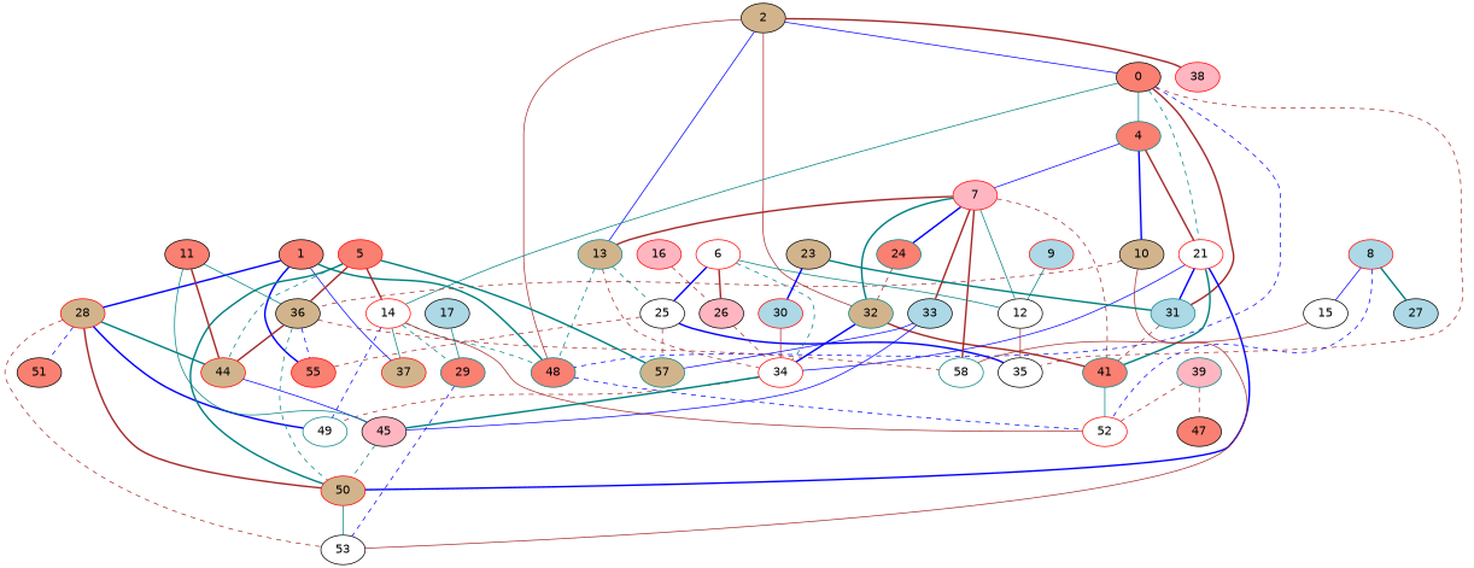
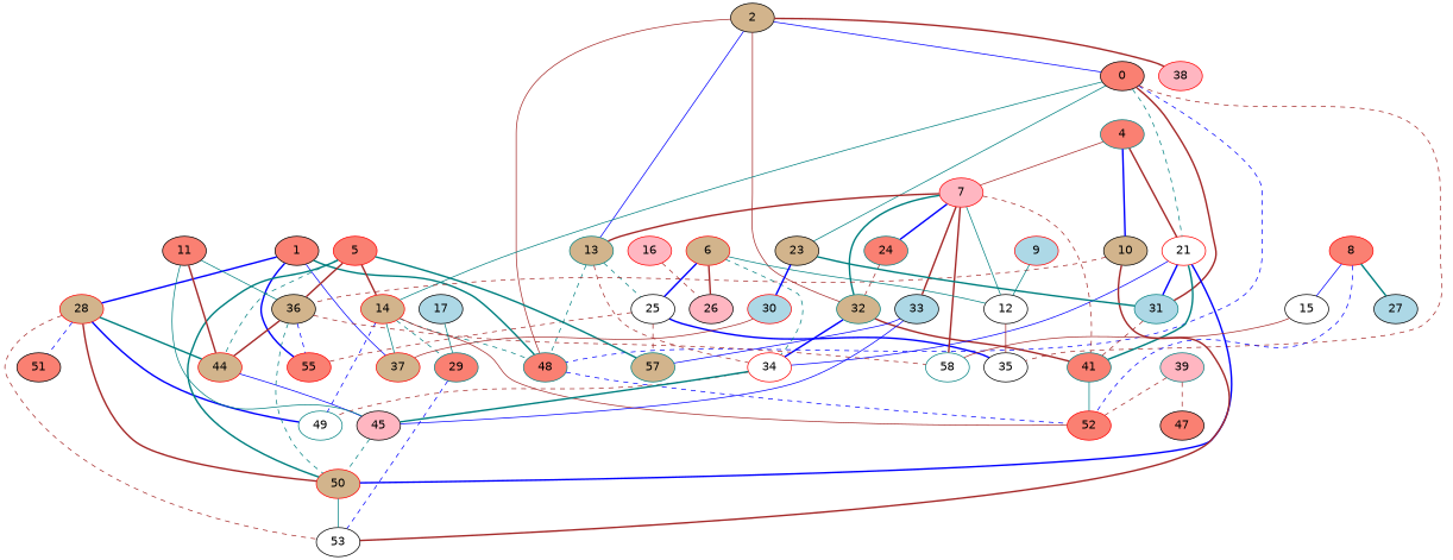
  graph {
    fontname="DejaVu Sans"
    node [color=black fillcolor=salmon fontname="DejaVu Sans" style=filled]
    edge [color=brown fontname="DejaVu Sans" style=bold weight=1.0]
    28 [color=red fillcolor=tan]
    1
    37 [color=red fillcolor=tan]
    48 [color=teal]
    55 [color=red]
    44 [color=red fillcolor=tan]
    50 [color=red fillcolor=tan]
    53 [fillcolor=white]
    49 [color=teal fillcolor=white]
    51
-   52 [color=red fillcolor=white]
+   52 [color=red]
    2 [fillcolor=tan]
    n13 [label=0]
    13 [color=teal fillcolor=tan]
    32 [color=teal fillcolor=tan]
    38 [color=red fillcolor=lightpink]
    4 [color=teal]
-   14 [color=red fillcolor=white]
+   14 [color=red fillcolor=tan]
    21 [color=red fillcolor=white]
    31 [color=teal fillcolor=lightblue]
    35 [fillcolor=white]
    25 [fillcolor=white]
    34 [color=red fillcolor=white]
    41 [color=teal]
    7 [color=red fillcolor=lightpink]
    10 [fillcolor=tan]
    29 [color=teal]
    12 [fillcolor=white]
    24 [color=teal]
    33 [fillcolor=lightblue]
    58 [color=teal fillcolor=white]
    36 [fillcolor=tan]
    5 [color=red]
    57 [color=teal fillcolor=tan]
    45 [fillcolor=lightpink]
-   6 [color=red fillcolor=white]
+   6 [color=red fillcolor=tan]
    26 [fillcolor=lightpink]
-   8 [color=red fillcolor=lightblue]
+   8 [color=red]
    15 [fillcolor=white]
    27 [fillcolor=lightblue]
    9 [color=red fillcolor=lightblue]
    11
    16 [color=red fillcolor=lightpink]
    17 [fillcolor=lightblue]
    23 [fillcolor=tan]
    30 [color=red fillcolor=lightblue]
    39 [color=teal fillcolor=lightpink]
    47
    28 -- 44 [color=teal]
    28 -- 50
    28 -- 53 [style=dashed]
    28 -- 49 [color=blue]
    28 -- 51 [color=blue style=dashed]
    1 -- 28 [color=blue]
    1 -- 37 [color=blue style=solid]
    1 -- 48 [color=teal weight=2.0]
    1 -- 55 [color=blue]
    48 -- 52 [color=blue style=dashed]
    44 -- 45 [color=blue style=solid]
    50 -- 53 [color=teal style=solid weight=2.0]
    2 -- 48 [style=solid]
    2 -- n13 [color=blue style=solid]
    2 -- 13 [color=blue style=solid]
    2 -- 32 [style=solid]
    2 -- 38
    n13 -- 48 [color=blue style=dashed]
-   n13 -- 4 [color=teal style=solid]
+   n13 -- 23 [color=teal style=solid]
    n13 -- 14 [color=teal style=solid]
    n13 -- 21 [color=teal style=dashed]
    n13 -- 31
    n13 -- 35 [style=dashed]
    13 -- 48 [color=teal style=dashed]
    13 -- 25 [color=teal style=dashed]
    13 -- 34 [style=dashed]
    32 -- 34 [color=blue weight=2.0]
    32 -- 41
    4 -- 21
-   4 -- 7 [color=blue style=solid]
+   4 -- 7 [style=solid]
    4 -- 10 [color=blue]
    14 -- 37 [color=teal style=solid]
    14 -- 48 [color=teal style=dashed]
    14 -- 49 [color=blue style=dashed]
    14 -- 52 [style=solid]
    14 -- 29 [color=teal style=dashed]
    21 -- 50 [color=blue]
    21 -- 31 [color=blue]
    21 -- 34 [color=blue style=solid]
    21 -- 41 [color=teal]
    31 -- 41 [style=dashed]
    25 -- 55 [style=dashed]
    25 -- 35 [color=blue]
    25 -- 57 [style=dashed]
    34 -- 49 [style=dashed]
    34 -- 45 [color=teal]
    41 -- 52 [color=teal style=solid]
    7 -- 13
    7 -- 32 [color=teal]
    7 -- 41 [style=dashed]
    7 -- 12 [color=teal style=solid weight=2.0]
    7 -- 24 [color=blue]
    7 -- 33
    7 -- 58
-   10 -- 53 [style=solid]
+   10 -- 53
    10 -- 36 [style=dashed]
    29 -- 53 [color=blue style=dashed]
    12 -- 35 [style=solid weight=2.0]
    24 -- 32 [style=dashed]
    33 -- 57 [color=blue style=solid]
    33 -- 45 [color=blue style=solid]
    36 -- 55 [color=blue style=dashed]
    36 -- 44
    36 -- 50 [color=teal style=dashed]
    36 -- 58 [style=dashed]
    5 -- 44 [color=teal style=dashed]
    5 -- 50 [color=teal]
    5 -- 14
    5 -- 36
    5 -- 57 [color=teal]
    45 -- 50 [color=teal style=dashed]
    6 -- 25 [color=blue]
    6 -- 34 [color=teal style=dashed]
    6 -- 12 [color=teal style=solid]
    6 -- 26
-   26 -- 34 [style=dashed]
    8 -- 52 [color=blue style=dashed]
    8 -- 15 [color=blue style=solid]
    8 -- 27 [color=teal]
    15 -- 58 [style=solid]
    9 -- 12 [color=teal style=solid]
    11 -- 44
    11 -- 36 [color=teal style=solid weight=2.0]
    11 -- 45 [color=teal style=solid]
    16 -- 26 [style=dashed]
    17 -- 29 [color=teal style=solid]
    23 -- 31 [color=teal]
    23 -- 30 [color=blue]
-   30 -- 34 [style=solid]
+   30 -- 37 [style=solid]
    39 -- 52 [style=dashed]
    39 -- 47 [style=dashed]
  }
